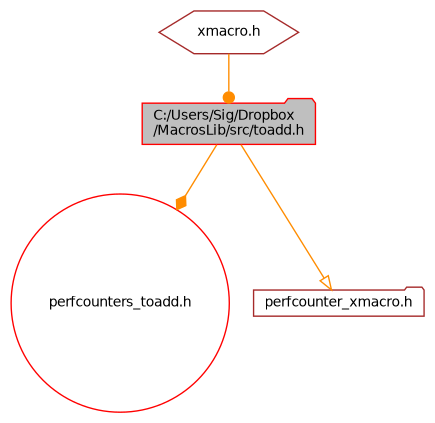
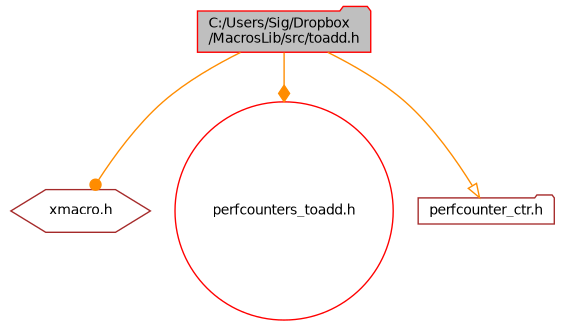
  digraph {
    node [color=red fillcolor=white fontname=Helvetica fontsize=10 shape=folder style=filled]
    edge [color=darkorange fontname=Helvetica fontsize=10 labelfontname=Helvetica labelfontsize=10 style=solid]
    n1 [fillcolor=grey75 fontcolor=black height=0.2 label="C:/Users/Sig/Dropbox\l/MacrosLib/src/toadd.h" width=0.4]
    n2 [color=brown height=0.2 label="xmacro.h" shape=hexagon width=0.4]
    n3 [height=0.2 label="perfcounters_toadd.h" shape=circle width=0.4]
-   n4 [color=brown height=0.2 label="perfcounter_xmacro.h" width=0.4]
-   n2 -> n1 [arrowhead=dot]
+   n4 [color=brown height=0.2 label="perfcounter_ctr.h" width=0.4]
+   n1 -> n2 [arrowhead=dot]
    n1 -> n3 [arrowhead=diamond]
    n1 -> n4 [arrowhead=onormal]
  }
